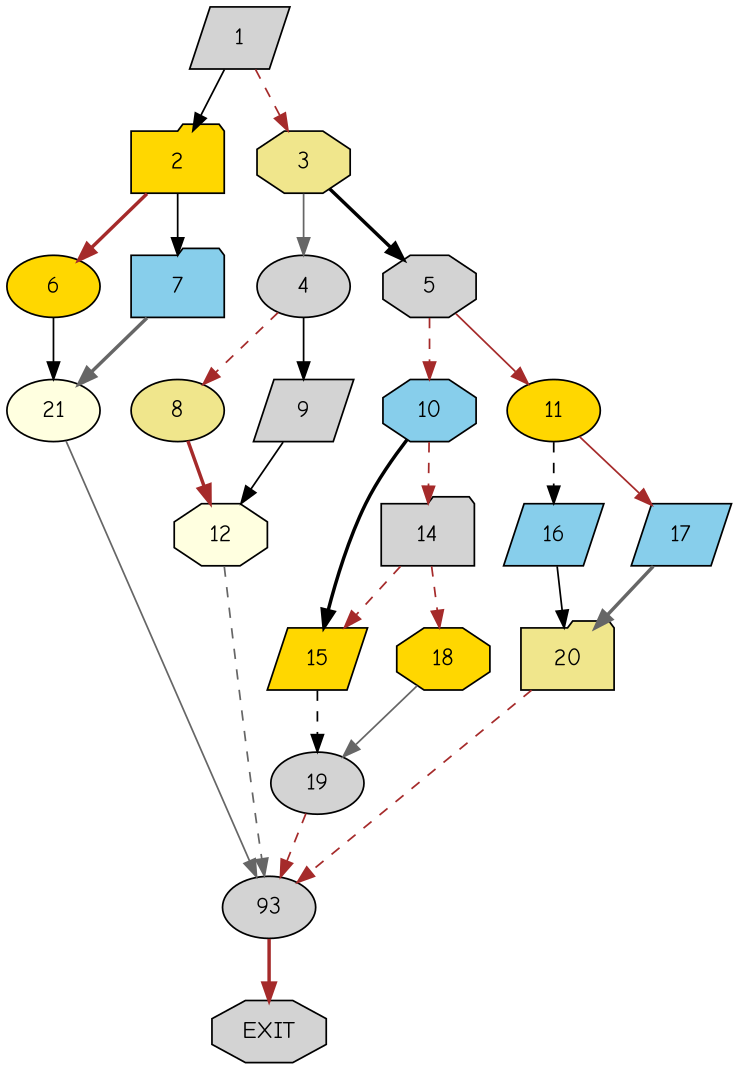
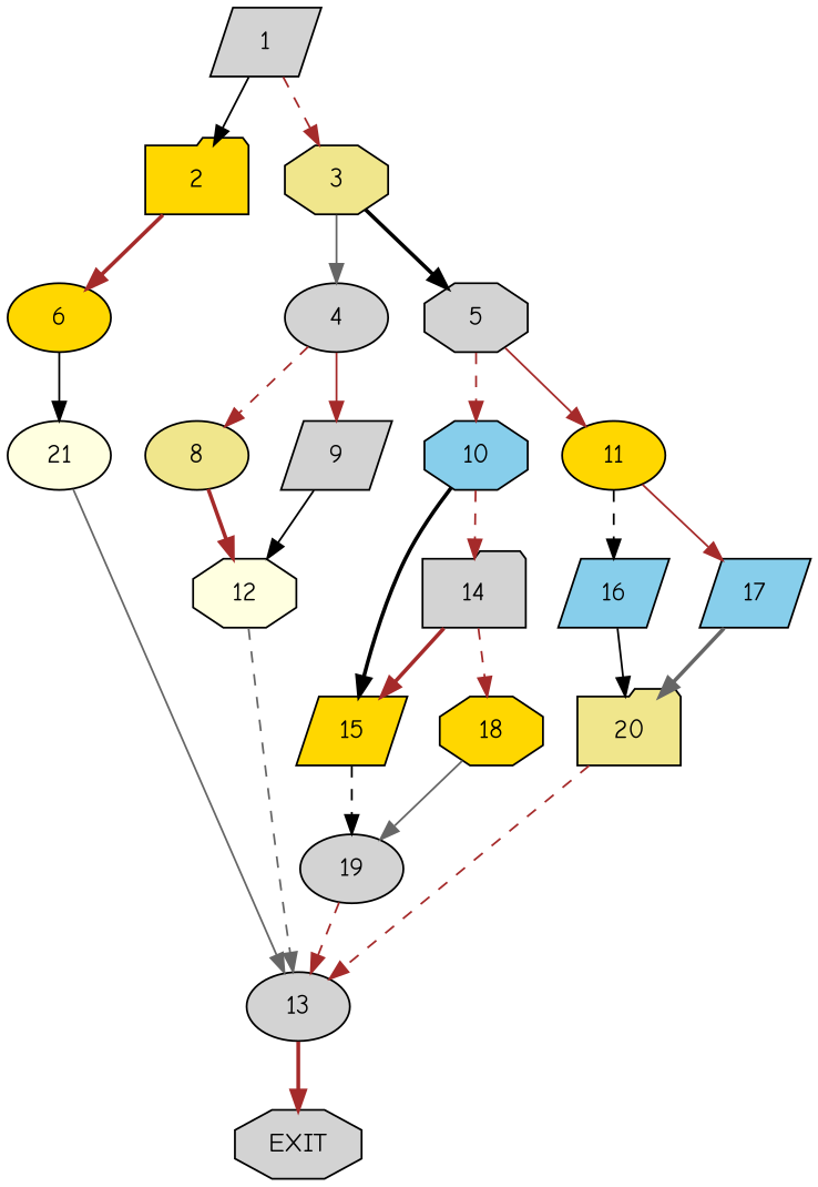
  digraph {
    fontname="Comic Neue"
    node [fillcolor=lightgrey fontname="Comic Neue" shape=ellipse style=filled]
    edge [color=brown fontname="Comic Neue" style=solid]
    1 [shape=parallelogram]
    2 [fillcolor=gold shape=folder]
    3 [fillcolor=khaki shape=octagon]
    6 [fillcolor=gold]
-   7 [fillcolor=skyblue shape=folder]
    4
    5 [shape=octagon]
    21 [fillcolor=lightyellow]
    8 [fillcolor=khaki]
    9 [shape=parallelogram]
    10 [fillcolor=skyblue shape=octagon]
    11 [fillcolor=gold]
    12 [fillcolor=lightyellow shape=octagon]
    14 [shape=folder]
    15 [fillcolor=gold shape=parallelogram]
    16 [fillcolor=skyblue shape=parallelogram]
    17 [fillcolor=skyblue shape=parallelogram]
-   13 [label=93]
+   13
    18 [fillcolor=gold shape=octagon]
    19
    20 [fillcolor=khaki shape=folder]
    n22 [label=EXIT shape=octagon]
    1 -> 2 [color=black]
    1 -> 3 [style=dashed]
    2 -> 6 [style=bold]
-   2 -> 7 [color=black]
    3 -> 4 [color=gray40]
    3 -> 5 [color=black style=bold]
    6 -> 21 [color=black]
-   7 -> 21 [color=gray40 style=bold]
    4 -> 8 [style=dashed]
-   4 -> 9 [color=black]
+   4 -> 9
    5 -> 10 [style=dashed]
    5 -> 11
    21 -> 13 [color=gray40]
    8 -> 12 [style=bold]
    9 -> 12 [color=black]
    10 -> 14 [style=dashed]
    10 -> 15 [color=black style=bold]
    11 -> 16 [color=black style=dashed]
    11 -> 17
    12 -> 13 [color=gray40 style=dashed]
-   14 -> 15 [style=dashed]
+   14 -> 15 [style=bold]
    14 -> 18 [style=dashed]
    15 -> 19 [color=black style=dashed]
    16 -> 20 [color=black]
    17 -> 20 [color=gray40 style=bold]
    13 -> n22 [style=bold]
    18 -> 19 [color=gray40]
    19 -> 13 [style=dashed]
    20 -> 13 [style=dashed]
  }
